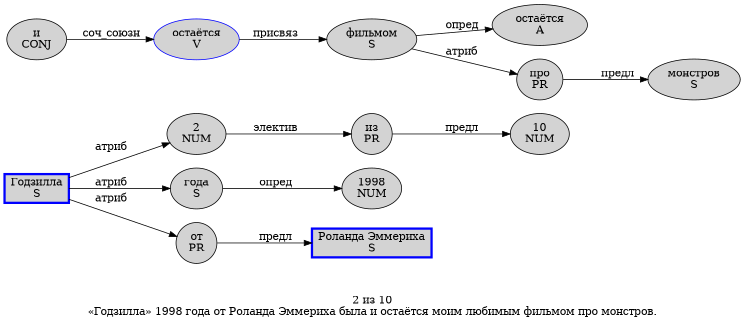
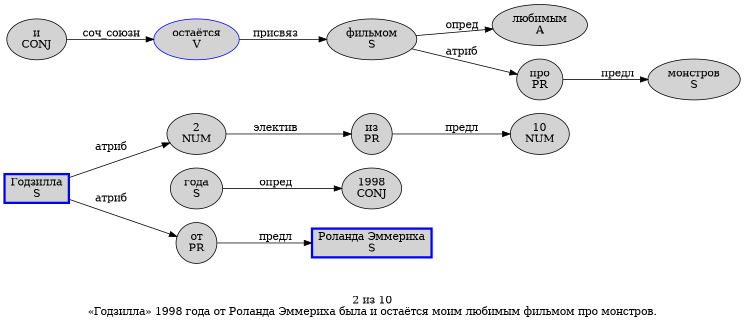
  digraph {
    label="2 из 10\n«Годзилла» 1998 года от Роланда Эммериха была и остаётся моим любимым фильмом про монстров."
    rankdir=LR
    node [fillcolor=lightgray penwidth=1 shape=ellipse style=filled]
    n1 [label="2\nNUM"]
    n2 [label="из\nPR"]
    n3 [label="10\nNUM"]
    n4 [color=blue label="Годзилла\nS" penwidth=3 shape=box]
    n5 [label="года\nS"]
    n6 [label="от\nPR"]
-   n7 [label="1998\nNUM"]
+   n7 [label="1998\nCONJ"]
    n8 [color=blue label="Роланда Эммериха\nS" penwidth=3 shape=box]
    n9 [label="и\nCONJ"]
    n10 [color=blue label="остаётся\nV"]
    n11 [label="фильмом\nS"]
-   n12 [label="остаётся\nA"]
+   n12 [label="любимым\nA"]
    n13 [label="про\nPR"]
    n14 [label="монстров\nS"]
    n1 -> n2 [label="электив"]
    n2 -> n3 [label="предл"]
    n4 -> n1 [label="атриб"]
-   n4 -> n5 [label="атриб"]
    n4 -> n6 [label="атриб"]
    n5 -> n7 [label="опред"]
    n6 -> n8 [label="предл"]
    n9 -> n10 [label="соч_союзн"]
    n10 -> n11 [label="присвяз"]
    n11 -> n12 [label="опред"]
    n11 -> n13 [label="атриб"]
    n13 -> n14 [label="предл"]
  }
